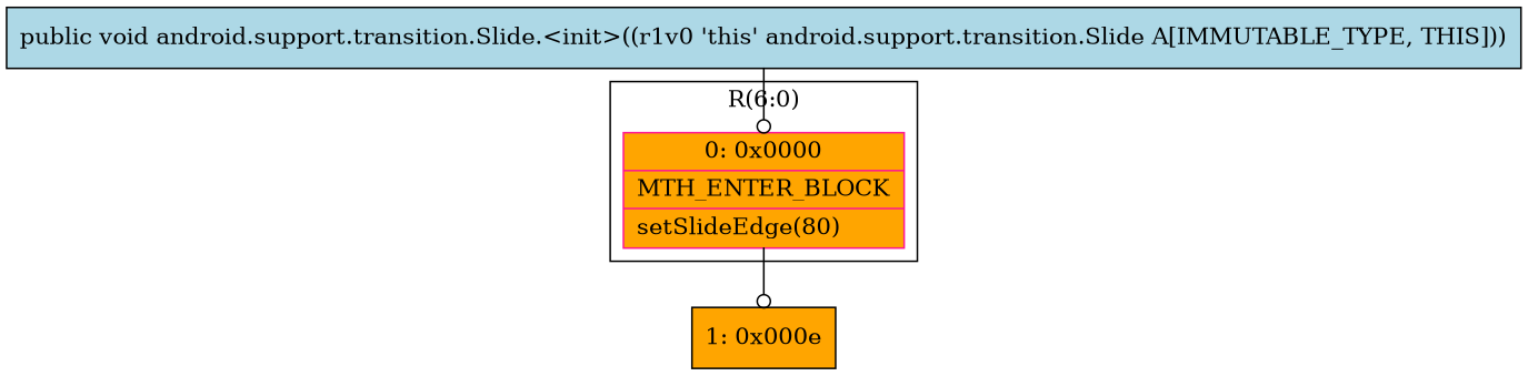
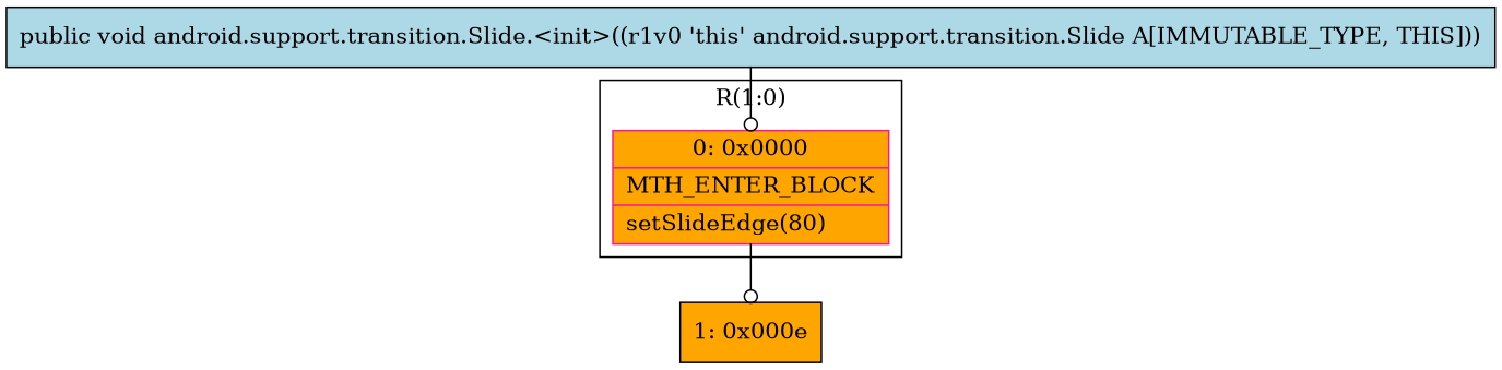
  digraph {
    node [color=black shape=record style=filled fillcolor=orange]
    edge [arrowhead=odot]
    n1 [color=deeppink label="{0\:\ 0x0000|MTH_ENTER_BLOCK\l|setSlideEdge(80)\l}"]
    n2 [label="{1\:\ 0x000e}"]
    n3 [label="{public void android.support.transition.Slide.\<init\>((r1v0 'this' android.support.transition.Slide A[IMMUTABLE_TYPE, THIS])) }" fillcolor=lightblue]
    subgraph cluster_1 {
-     label="R(6:0)"
+     label="R(1:0)"
      n1
    }
    n1 -> n2
    n3 -> n1
  }
